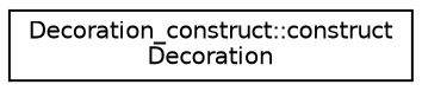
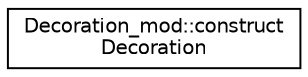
  digraph {
    rankdir=LR
-   n1 [color=black fillcolor=white fontname=Helvetica fontsize=10 height=0.2 label="Decoration_construct::construct\lDecoration" shape=record style=filled width=0.4]
+   n1 [color=black fillcolor=white fontname=Helvetica fontsize=10 height=0.2 label="Decoration_mod::construct\lDecoration" shape=record style=filled width=0.4]
  }
